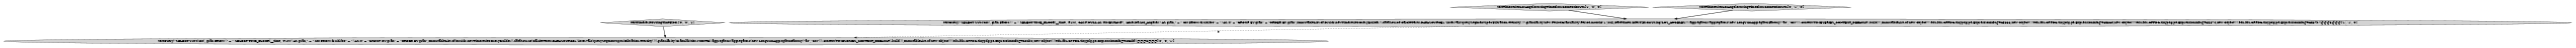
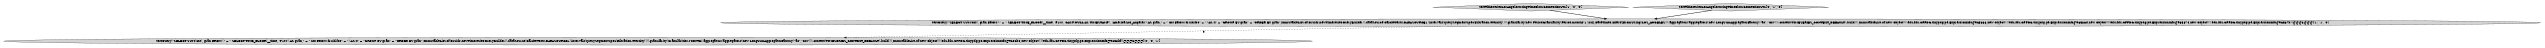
  digraph {
    node [fillcolor=lightgray shape=diamond style=filled]
    edge [style=bold]
    n1 [label="testQuery(\"SELECT SUM(cnt), gran FROM (\" + \" SELECT TIME_FLOOR(__time, 'P1M', CAST(NULL AS TIMESTAMP), 'America/Los_Angeles') AS gran,\" + \" cnt FROM druid.foo\" + \") AS x\" + \"GROUP BY gran\" + \"ORDER BY gran\",ImmutableList.of(Druids.newTimeseriesQueryBuilder().dataSource(CalciteTests.DATASOURCE1).intervals(querySegmentSpec(Filtration.eternity())).granularity(new PeriodGranularity(Period.months(1),null,DateTimes.inferTzFromString(LOS_ANGELES))).aggregators(aggregators(new LongSumAggregatorFactory(\"a0\",\"cnt\"))).context(TIMESERIES_CONTEXT_DEFAULT).build()),ImmutableList.of(new Object((((edu.fdu.CPPDG.tinypdg.pe.ExpressionInfo@965866,new Object((((edu.fdu.CPPDG.tinypdg.pe.ExpressionInfo@96586d,new Object((((edu.fdu.CPPDG.tinypdg.pe.ExpressionInfo@965874,new Object((((edu.fdu.CPPDG.tinypdg.pe.ExpressionInfo@96587b))@@@3@@@['1', '1', '0']" shape=ellipse]
    n2 [label="testQuery(\"SELECT SUM(cnt), gran FROM (\" + \" SELECT TIME_FLOOR(__time, 'P1M') AS gran,\" + \" cnt FROM druid.foo\" + \") AS x\" + \"GROUP BY gran\" + \"ORDER BY gran\",ImmutableList.of(Druids.newTimeseriesQueryBuilder().dataSource(CalciteTests.DATASOURCE1).intervals(querySegmentSpec(Filtration.eternity())).granularity(Granularities.MONTH).aggregators(aggregators(new LongSumAggregatorFactory(\"a0\",\"cnt\"))).context(TIMESERIES_CONTEXT_DEFAULT).build()),ImmutableList.of(new Object((((edu.fdu.CPPDG.tinypdg.pe.ExpressionInfo@9658b8,new Object((((edu.fdu.CPPDG.tinypdg.pe.ExpressionInfo@9658bf))@@@3@@@['0', '0', '1']" shape=ellipse]
-   n3 [label="testTimeseriesUsingTimeFloor['0', '0', '1']"]
    n4 [label="testTimeseriesLosAngelesUsingTimeFloorConnectionUtc['1', '0', '0']"]
    n5 [label="testTimeseriesLosAngelesUsingTimeFloorConnectionUtc['0', '1', '0']"]
    n1 -> n2 [label=0 style=dashed]
-   n3 -> n2
    n4 -> n1
    n5 -> n1
  }
